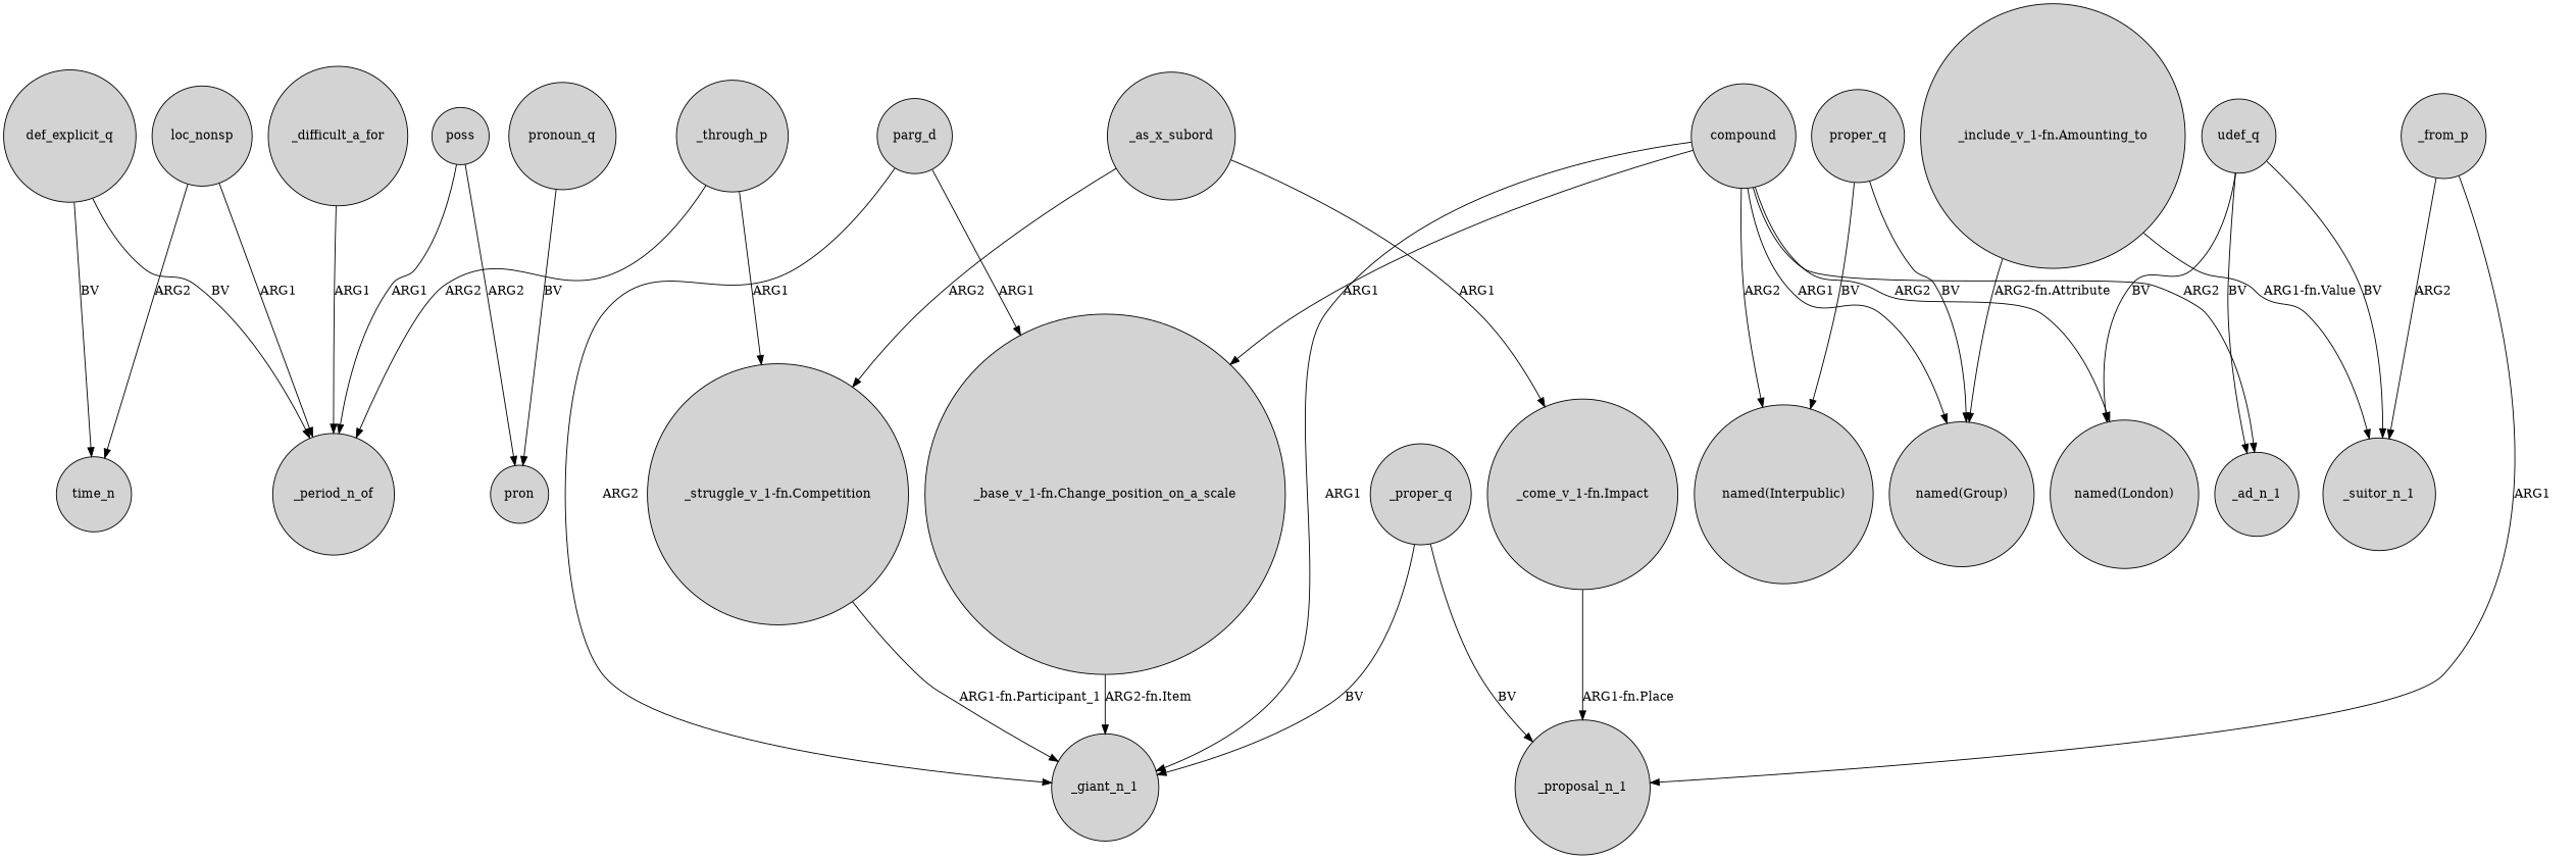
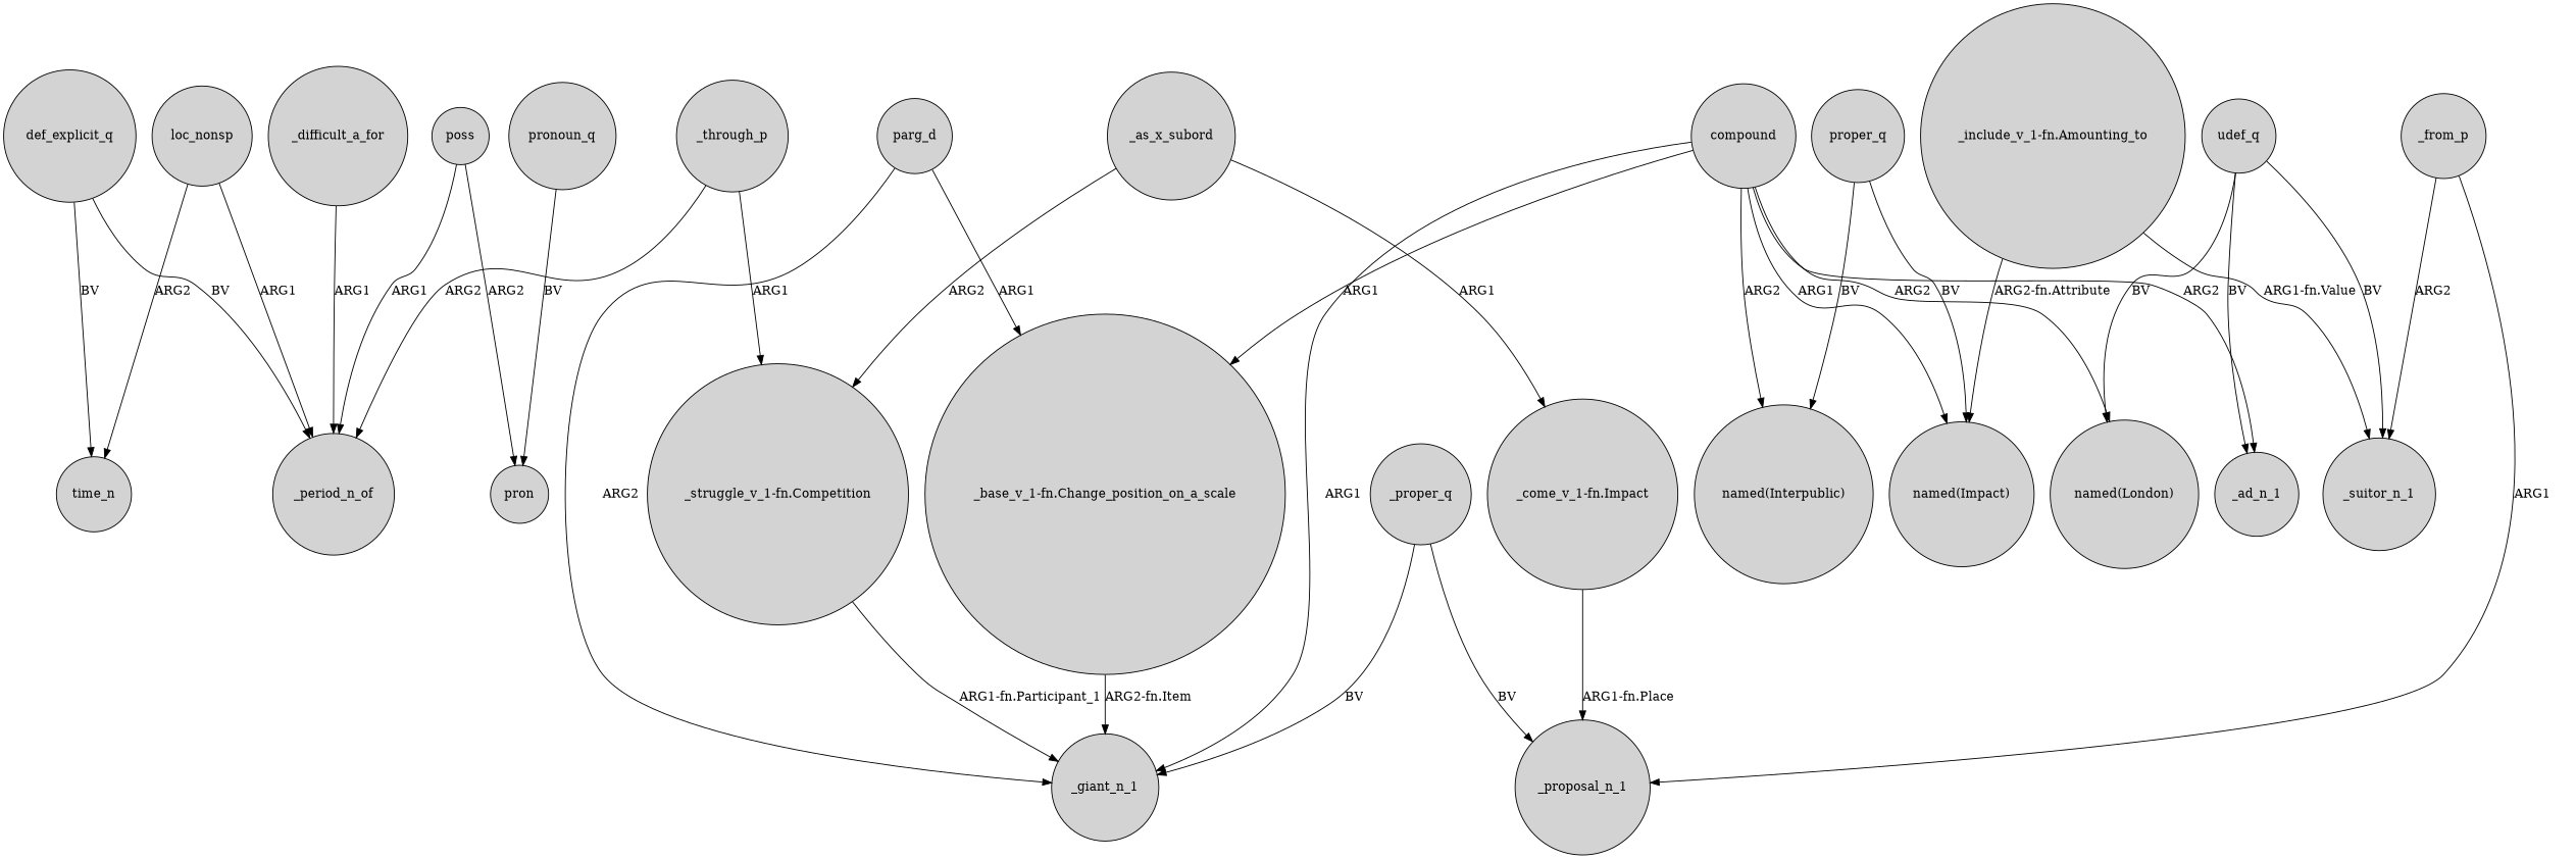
  digraph {
    node [shape=circle style=filled]
    _through_p
    _period_n_of
    "_struggle_v_1-fn.Competition"
    _giant_n_1
    def_explicit_q
    time_n
    "_base_v_1-fn.Change_position_on_a_scale"
    parg_d
    compound
-   "named(Group)"
+   "named(Group)" [label="named(Impact)"]
    "named(Interpublic)"
    "named(London)"
    _ad_n_1
    _as_x_subord
    "_come_v_1-fn.Impact"
    _proposal_n_1
    _from_p
    _suitor_n_1
    udef_q
    _difficult_a_for
    n21 [label=_proper_q]
    proper_q
    "_include_v_1-fn.Amounting_to"
    pronoun_q
    pron
    poss
    loc_nonsp
    _through_p -> _period_n_of [label=ARG2]
    _through_p -> "_struggle_v_1-fn.Competition" [label=ARG1]
    "_struggle_v_1-fn.Competition" -> _giant_n_1 [label="ARG1-fn.Participant_1"]
    def_explicit_q -> _period_n_of [label=BV]
    def_explicit_q -> time_n [label=BV]
    "_base_v_1-fn.Change_position_on_a_scale" -> _giant_n_1 [label="ARG2-fn.Item"]
    parg_d -> _giant_n_1 [label=ARG2]
    parg_d -> "_base_v_1-fn.Change_position_on_a_scale" [label=ARG1]
    compound -> _giant_n_1 [label=ARG1]
    compound -> "_base_v_1-fn.Change_position_on_a_scale" [label=ARG1]
    compound -> "named(Group)" [label=ARG1]
    compound -> "named(Interpublic)" [label=ARG2]
    compound -> "named(London)" [label=ARG2]
    compound -> _ad_n_1 [label=ARG2]
    _as_x_subord -> "_struggle_v_1-fn.Competition" [label=ARG2]
    _as_x_subord -> "_come_v_1-fn.Impact" [label=ARG1]
    "_come_v_1-fn.Impact" -> _proposal_n_1 [label="ARG1-fn.Place"]
    _from_p -> _proposal_n_1 [label=ARG1]
    _from_p -> _suitor_n_1 [label=ARG2]
    udef_q -> "named(London)" [label=BV]
    udef_q -> _ad_n_1 [label=BV]
    udef_q -> _suitor_n_1 [label=BV]
    _difficult_a_for -> _period_n_of [label=ARG1]
    n21 -> _giant_n_1 [label=BV]
    n21 -> _proposal_n_1 [label=BV]
    proper_q -> "named(Group)" [label=BV]
    proper_q -> "named(Interpublic)" [label=BV]
    "_include_v_1-fn.Amounting_to" -> "named(Group)" [label="ARG2-fn.Attribute"]
    "_include_v_1-fn.Amounting_to" -> _suitor_n_1 [label="ARG1-fn.Value"]
    pronoun_q -> pron [label=BV]
    poss -> _period_n_of [label=ARG1]
    poss -> pron [label=ARG2]
    loc_nonsp -> _period_n_of [label=ARG1]
    loc_nonsp -> time_n [label=ARG2]
  }
